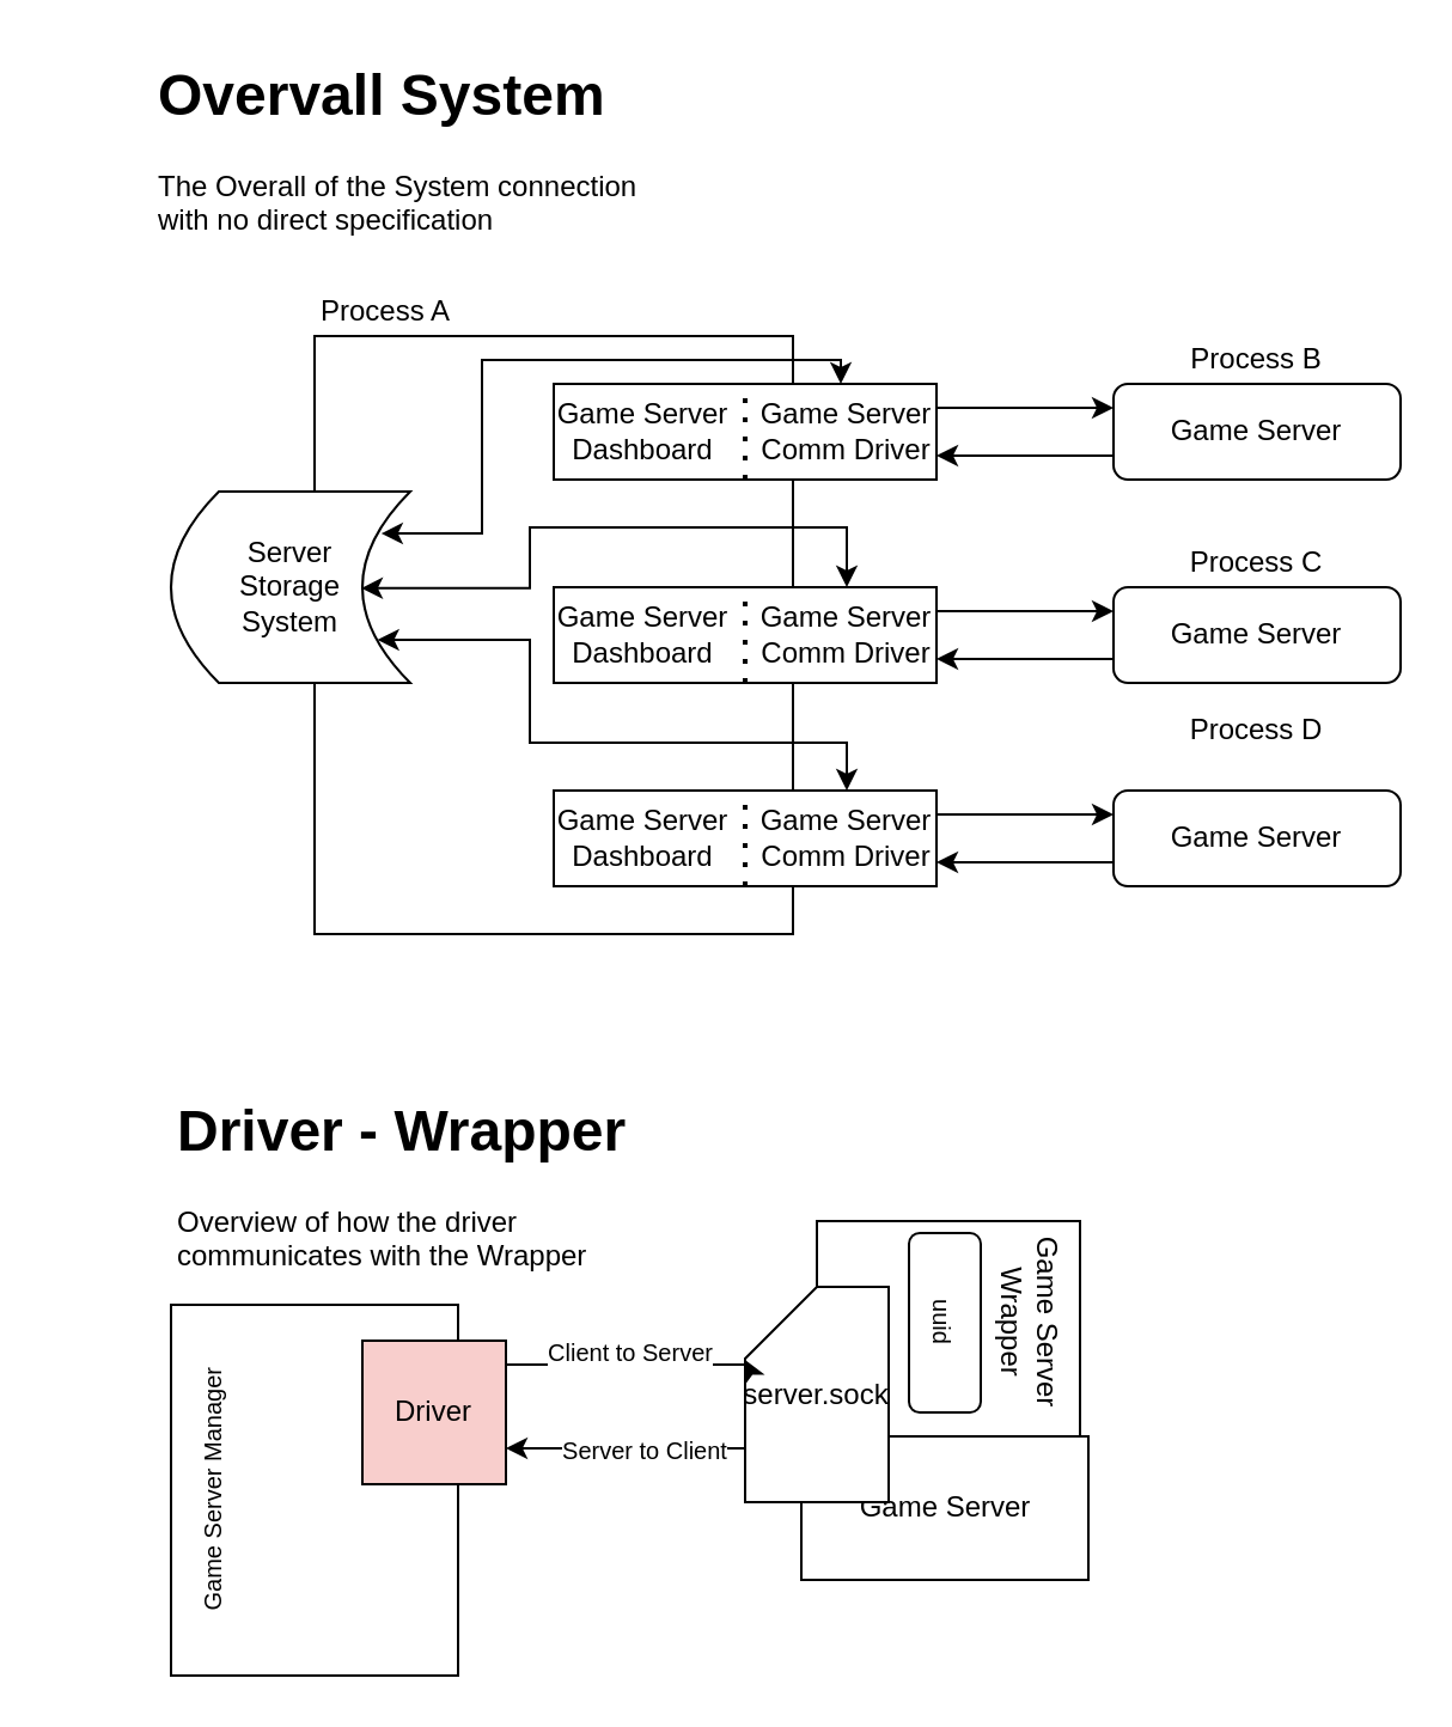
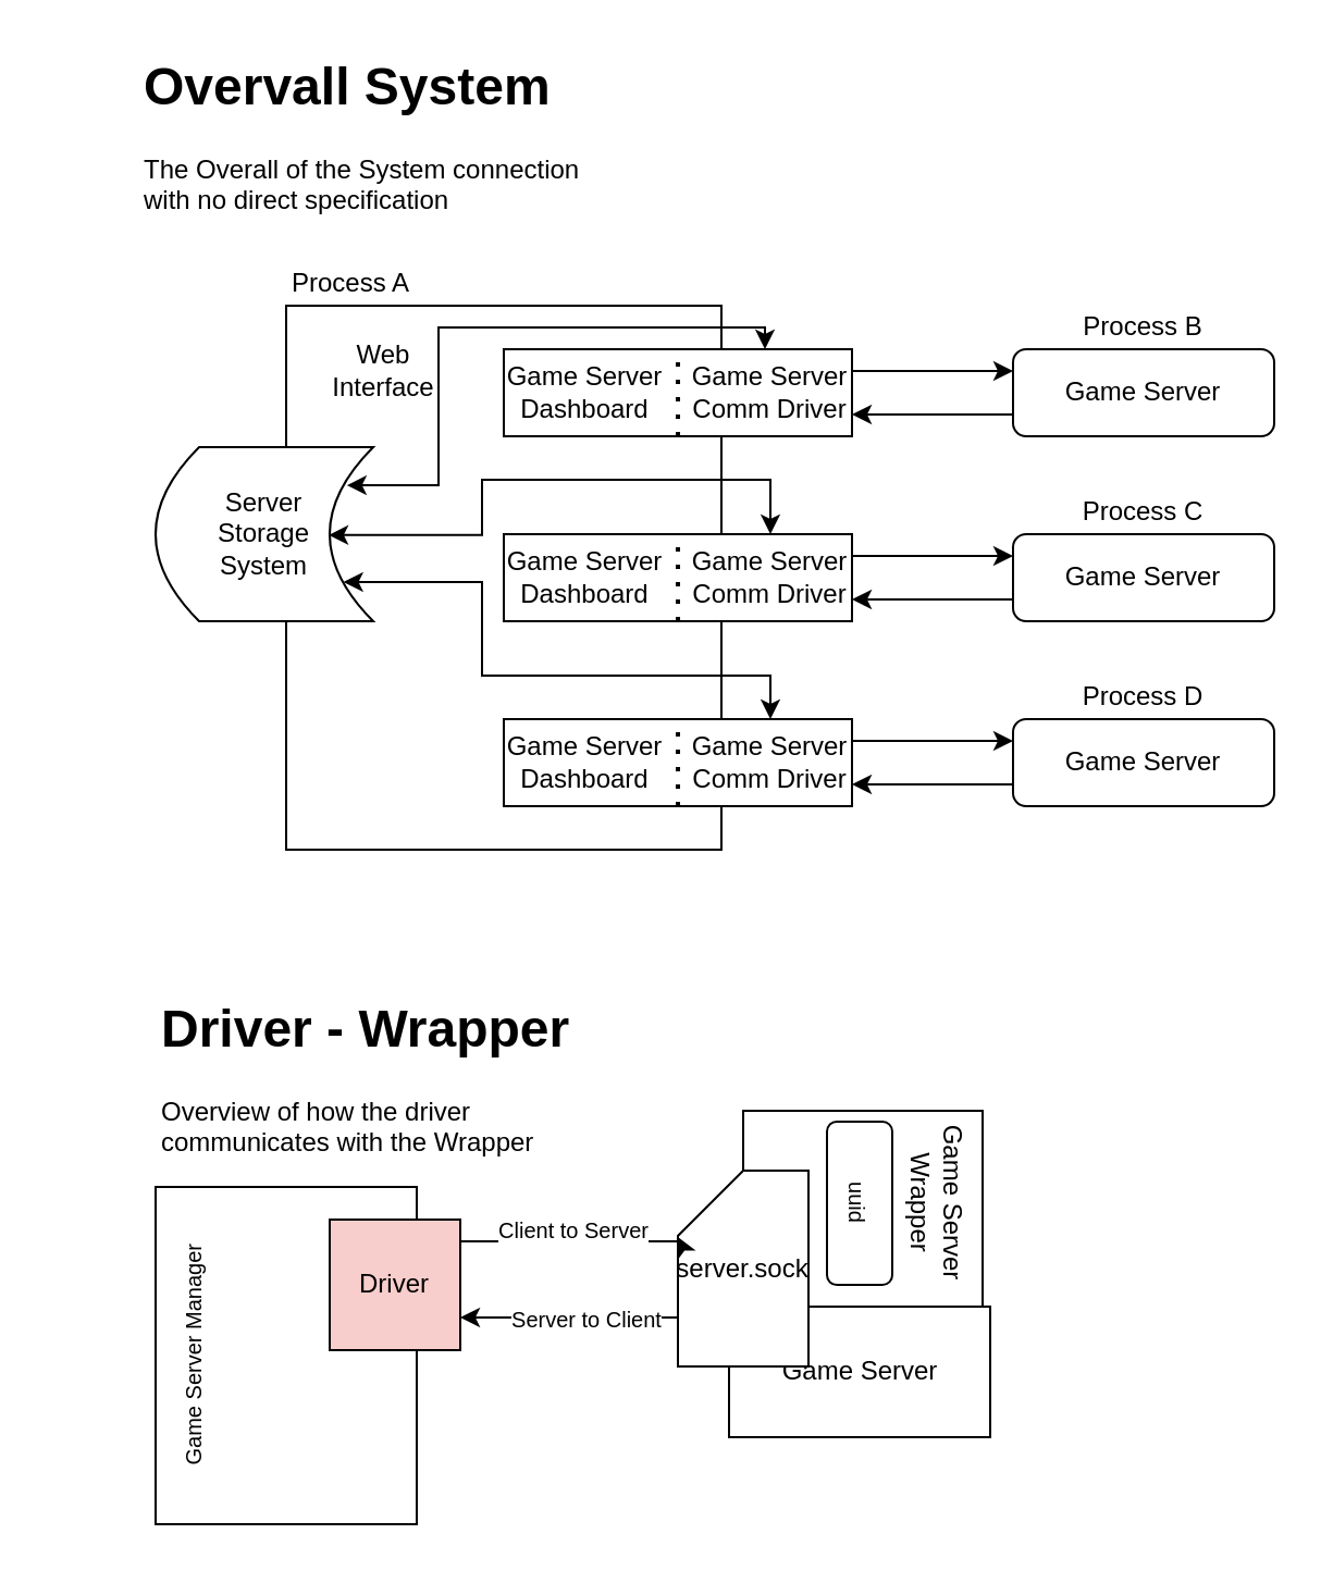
  <mxCell id="0" />
  <mxCell id="1" parent="0" />
  <mxCell id="2" value="" style="rounded=0;whiteSpace=wrap;html=1;" parent="1" vertex="1"><mxGeometry x="341" y="510" width="110" height="117.5" as="geometry" /></mxCell>
  <mxCell id="3" value="Game Server" style="rounded=0;whiteSpace=wrap;html=1;" parent="1" vertex="1"><mxGeometry x="334.5" y="600" width="120" height="60" as="geometry" /></mxCell>
  <mxCell id="4" value="" style="rounded=0;whiteSpace=wrap;html=1;" parent="1" vertex="1"><mxGeometry x="131" y="140" width="200" height="250" as="geometry" /></mxCell>
+ <mxCell id="5" value="Web Interface" style="text;html=1;strokeColor=none;fillColor=none;align=center;verticalAlign=middle;whiteSpace=wrap;rounded=0;" parent="1" vertex="1"><mxGeometry x="141" y="150" width="70" height="40" as="geometry" /></mxCell>
  <mxCell id="6" style="edgeStyle=orthogonalEdgeStyle;rounded=0;orthogonalLoop=1;jettySize=auto;html=1;entryX=0.75;entryY=0;entryDx=0;entryDy=0;startArrow=classic;startFill=1;exitX=0.879;exitY=0.219;exitDx=0;exitDy=0;exitPerimeter=0;" parent="1" source="7" target="14" edge="1"><mxGeometry relative="1" as="geometry"><Array as="points"><mxPoint x="201" y="222" /><mxPoint x="201" y="150" /><mxPoint x="351" y="150" /></Array></mxGeometry></mxCell>
  <mxCell id="7" value="Server&lt;br&gt;Storage&lt;br&gt;System" style="shape=dataStorage;whiteSpace=wrap;html=1;fixedSize=1;" parent="1" vertex="1"><mxGeometry x="71" y="205" width="100" height="80" as="geometry" /></mxCell>
  <mxCell id="8" style="edgeStyle=orthogonalEdgeStyle;rounded=0;orthogonalLoop=1;jettySize=auto;html=1;exitX=0;exitY=0.75;exitDx=0;exitDy=0;entryX=1;entryY=0.75;entryDx=0;entryDy=0;startArrow=none;startFill=0;" parent="1" source="9" target="16" edge="1"><mxGeometry relative="1" as="geometry" /></mxCell>
  <mxCell id="9" value="Game Server" style="rounded=1;whiteSpace=wrap;html=1;" parent="1" vertex="1"><mxGeometry x="465" y="160" width="120" height="40" as="geometry" /></mxCell>
  <mxCell id="10" style="edgeStyle=orthogonalEdgeStyle;rounded=0;orthogonalLoop=1;jettySize=auto;html=1;exitX=1;exitY=0.25;exitDx=0;exitDy=0;entryX=0;entryY=0.25;entryDx=0;entryDy=0;startArrow=none;startFill=0;" parent="1" source="16" target="9" edge="1"><mxGeometry relative="1" as="geometry" /></mxCell>
  <mxCell id="11" value="" style="group;container=1;" parent="1" vertex="1" connectable="0"><mxGeometry x="231" y="160" width="160" height="40" as="geometry" /></mxCell>
  <mxCell id="12" value="" style="group" parent="11" vertex="1" connectable="0"><mxGeometry width="160" height="40" as="geometry" /></mxCell>
  <mxCell id="13" value="" style="group" parent="12" vertex="1" connectable="0"><mxGeometry width="160" height="40" as="geometry" /></mxCell>
  <mxCell id="14" value="" style="rounded=0;whiteSpace=wrap;html=1;" parent="13" vertex="1"><mxGeometry width="160" height="40" as="geometry" /></mxCell>
  <mxCell id="15" value="" style="endArrow=none;dashed=1;html=1;dashPattern=1 3;strokeWidth=2;entryX=0.5;entryY=0;entryDx=0;entryDy=0;exitX=0.5;exitY=1;exitDx=0;exitDy=0;" parent="13" source="14" target="14" edge="1"><mxGeometry width="50" height="50" relative="1" as="geometry"><mxPoint x="30" y="80" as="sourcePoint" /><mxPoint x="80" y="30" as="targetPoint" /></mxGeometry></mxCell>
  <mxCell id="16" value="Game Server&lt;br&gt;Comm Driver&lt;span style=&quot;color: rgba(0 , 0 , 0 , 0) ; font-family: monospace ; font-size: 0px&quot;&gt;%3CmxGraphModel%3E%3Croot%3E%3CmxCell%20id%3D%220%22%2F%3E%3CmxCell%20id%3D%221%22%20parent%3D%220%22%2F%3E%3CmxCell%20id%3D%222%22%20value%3D%22Game%20Server%26lt%3Bbr%26gt%3BDashboard%22%20style%3D%22text%3Bhtml%3D1%3BstrokeColor%3Dnone%3BfillColor%3Dnone%3Balign%3Dcenter%3BverticalAlign%3Dmiddle%3BwhiteSpace%3Dwrap%3Brounded%3D0%3B%22%20vertex%3D%221%22%20parent%3D%221%22%3E%3CmxGeometry%20x%3D%22120%22%20y%3D%22460%22%20width%3D%2275%22%20height%3D%2240%22%20as%3D%22geometry%22%2F%3E%3C%2FmxCell%3E%3C%2Froot%3E%3C%2FmxGraphModel%3E&lt;/span&gt;" style="text;html=1;strokeColor=none;fillColor=none;align=center;verticalAlign=middle;whiteSpace=wrap;rounded=0;" parent="13" vertex="1"><mxGeometry x="85" width="75" height="40" as="geometry" /></mxCell>
  <mxCell id="17" value="Game Server&lt;br&gt;Dashboard" style="text;html=1;strokeColor=none;fillColor=none;align=center;verticalAlign=middle;whiteSpace=wrap;rounded=0;" parent="13" vertex="1"><mxGeometry width="75" height="40" as="geometry" /></mxCell>
  <mxCell id="18" style="edgeStyle=orthogonalEdgeStyle;rounded=0;orthogonalLoop=1;jettySize=auto;html=1;exitX=0;exitY=0.75;exitDx=0;exitDy=0;entryX=1;entryY=0.75;entryDx=0;entryDy=0;startArrow=none;startFill=0;" parent="1" source="19" target="26" edge="1"><mxGeometry relative="1" as="geometry" /></mxCell>
  <mxCell id="19" value="Game Server" style="rounded=1;whiteSpace=wrap;html=1;" parent="1" vertex="1"><mxGeometry x="465" y="245" width="120" height="40" as="geometry" /></mxCell>
  <mxCell id="20" style="edgeStyle=orthogonalEdgeStyle;rounded=0;orthogonalLoop=1;jettySize=auto;html=1;exitX=1;exitY=0.25;exitDx=0;exitDy=0;entryX=0;entryY=0.25;entryDx=0;entryDy=0;startArrow=none;startFill=0;" parent="1" source="26" target="19" edge="1"><mxGeometry relative="1" as="geometry" /></mxCell>
  <mxCell id="21" value="" style="group;container=1;" parent="1" vertex="1" connectable="0"><mxGeometry x="231" y="245" width="160" height="40" as="geometry" /></mxCell>
  <mxCell id="22" value="" style="group" parent="21" vertex="1" connectable="0"><mxGeometry width="160" height="40" as="geometry" /></mxCell>
  <mxCell id="23" value="" style="group" parent="22" vertex="1" connectable="0"><mxGeometry width="160" height="40" as="geometry" /></mxCell>
  <mxCell id="24" value="" style="rounded=0;whiteSpace=wrap;html=1;" parent="23" vertex="1"><mxGeometry width="160" height="40" as="geometry" /></mxCell>
  <mxCell id="25" value="" style="endArrow=none;dashed=1;html=1;dashPattern=1 3;strokeWidth=2;entryX=0.5;entryY=0;entryDx=0;entryDy=0;exitX=0.5;exitY=1;exitDx=0;exitDy=0;" parent="23" source="24" target="24" edge="1"><mxGeometry width="50" height="50" relative="1" as="geometry"><mxPoint x="30" y="80" as="sourcePoint" /><mxPoint x="80" y="30" as="targetPoint" /></mxGeometry></mxCell>
  <mxCell id="26" value="Game Server&lt;br&gt;Comm Driver&lt;span style=&quot;color: rgba(0 , 0 , 0 , 0) ; font-family: monospace ; font-size: 0px&quot;&gt;%3CmxGraphModel%3E%3Croot%3E%3CmxCell%20id%3D%220%22%2F%3E%3CmxCell%20id%3D%221%22%20parent%3D%220%22%2F%3E%3CmxCell%20id%3D%222%22%20value%3D%22Game%20Server%26lt%3Bbr%26gt%3BDashboard%22%20style%3D%22text%3Bhtml%3D1%3BstrokeColor%3Dnone%3BfillColor%3Dnone%3Balign%3Dcenter%3BverticalAlign%3Dmiddle%3BwhiteSpace%3Dwrap%3Brounded%3D0%3B%22%20vertex%3D%221%22%20parent%3D%221%22%3E%3CmxGeometry%20x%3D%22120%22%20y%3D%22460%22%20width%3D%2275%22%20height%3D%2240%22%20as%3D%22geometry%22%2F%3E%3C%2FmxCell%3E%3C%2Froot%3E%3C%2FmxGraphModel%3E&lt;/span&gt;" style="text;html=1;strokeColor=none;fillColor=none;align=center;verticalAlign=middle;whiteSpace=wrap;rounded=0;" parent="23" vertex="1"><mxGeometry x="85" width="75" height="40" as="geometry" /></mxCell>
  <mxCell id="27" value="Game Server&lt;br&gt;Dashboard" style="text;html=1;strokeColor=none;fillColor=none;align=center;verticalAlign=middle;whiteSpace=wrap;rounded=0;" parent="23" vertex="1"><mxGeometry width="75" height="40" as="geometry" /></mxCell>
  <mxCell id="28" style="edgeStyle=orthogonalEdgeStyle;rounded=0;orthogonalLoop=1;jettySize=auto;html=1;exitX=0;exitY=0.75;exitDx=0;exitDy=0;entryX=1;entryY=0.75;entryDx=0;entryDy=0;startArrow=none;startFill=0;" parent="1" source="29" target="36" edge="1"><mxGeometry relative="1" as="geometry" /></mxCell>
  <mxCell id="29" value="Game Server" style="rounded=1;whiteSpace=wrap;html=1;" parent="1" vertex="1"><mxGeometry x="465" y="330" width="120" height="40" as="geometry" /></mxCell>
  <mxCell id="30" style="edgeStyle=orthogonalEdgeStyle;rounded=0;orthogonalLoop=1;jettySize=auto;html=1;exitX=1;exitY=0.25;exitDx=0;exitDy=0;entryX=0;entryY=0.25;entryDx=0;entryDy=0;startArrow=none;startFill=0;" parent="1" source="36" target="29" edge="1"><mxGeometry relative="1" as="geometry" /></mxCell>
  <mxCell id="31" value="" style="group;container=1;" parent="1" vertex="1" connectable="0"><mxGeometry x="231" y="330" width="160" height="40" as="geometry" /></mxCell>
  <mxCell id="32" value="" style="group" parent="31" vertex="1" connectable="0"><mxGeometry width="160" height="40" as="geometry" /></mxCell>
  <mxCell id="33" value="" style="group" parent="32" vertex="1" connectable="0"><mxGeometry width="160" height="40" as="geometry" /></mxCell>
  <mxCell id="34" value="" style="rounded=0;whiteSpace=wrap;html=1;" parent="33" vertex="1"><mxGeometry width="160" height="40" as="geometry" /></mxCell>
  <mxCell id="35" value="" style="endArrow=none;dashed=1;html=1;dashPattern=1 3;strokeWidth=2;entryX=0.5;entryY=0;entryDx=0;entryDy=0;exitX=0.5;exitY=1;exitDx=0;exitDy=0;" parent="33" source="34" target="34" edge="1"><mxGeometry width="50" height="50" relative="1" as="geometry"><mxPoint x="30" y="80" as="sourcePoint" /><mxPoint x="80" y="30" as="targetPoint" /></mxGeometry></mxCell>
  <mxCell id="36" value="Game Server&lt;br&gt;Comm Driver&lt;span style=&quot;color: rgba(0 , 0 , 0 , 0) ; font-family: monospace ; font-size: 0px&quot;&gt;%3CmxGraphModel%3E%3Croot%3E%3CmxCell%20id%3D%220%22%2F%3E%3CmxCell%20id%3D%221%22%20parent%3D%220%22%2F%3E%3CmxCell%20id%3D%222%22%20value%3D%22Game%20Server%26lt%3Bbr%26gt%3BDashboard%22%20style%3D%22text%3Bhtml%3D1%3BstrokeColor%3Dnone%3BfillColor%3Dnone%3Balign%3Dcenter%3BverticalAlign%3Dmiddle%3BwhiteSpace%3Dwrap%3Brounded%3D0%3B%22%20vertex%3D%221%22%20parent%3D%221%22%3E%3CmxGeometry%20x%3D%22120%22%20y%3D%22460%22%20width%3D%2275%22%20height%3D%2240%22%20as%3D%22geometry%22%2F%3E%3C%2FmxCell%3E%3C%2Froot%3E%3C%2FmxGraphModel%3E&lt;/span&gt;" style="text;html=1;strokeColor=none;fillColor=none;align=center;verticalAlign=middle;whiteSpace=wrap;rounded=0;" parent="33" vertex="1"><mxGeometry x="85" width="75" height="40" as="geometry" /></mxCell>
  <mxCell id="37" value="Game Server&lt;br&gt;Dashboard" style="text;html=1;strokeColor=none;fillColor=none;align=center;verticalAlign=middle;whiteSpace=wrap;rounded=0;" parent="33" vertex="1"><mxGeometry width="75" height="40" as="geometry" /></mxCell>
  <mxCell id="38" style="edgeStyle=orthogonalEdgeStyle;rounded=0;orthogonalLoop=1;jettySize=auto;html=1;exitX=0.5;exitY=0;exitDx=0;exitDy=0;startArrow=classic;startFill=1;entryX=0.795;entryY=0.505;entryDx=0;entryDy=0;entryPerimeter=0;" parent="1" source="26" target="7" edge="1"><mxGeometry relative="1" as="geometry"><Array as="points"><mxPoint x="353" y="220" /><mxPoint x="221" y="220" /><mxPoint x="221" y="245" /></Array></mxGeometry></mxCell>
  <mxCell id="39" style="edgeStyle=orthogonalEdgeStyle;rounded=0;orthogonalLoop=1;jettySize=auto;html=1;exitX=0.5;exitY=0;exitDx=0;exitDy=0;startArrow=classic;startFill=1;entryX=0.863;entryY=0.775;entryDx=0;entryDy=0;entryPerimeter=0;" parent="1" source="36" target="7" edge="1"><mxGeometry relative="1" as="geometry"><Array as="points"><mxPoint x="354" y="310" /><mxPoint x="221" y="310" /><mxPoint x="221" y="267" /></Array></mxGeometry></mxCell>
  <mxCell id="40" value="Process A" style="text;html=1;strokeColor=none;fillColor=none;align=center;verticalAlign=middle;whiteSpace=wrap;rounded=0;" parent="1" vertex="1"><mxGeometry x="131" y="120" width="60" height="20" as="geometry" /></mxCell>
  <mxCell id="41" value="Process B" style="text;html=1;strokeColor=none;fillColor=none;align=center;verticalAlign=middle;whiteSpace=wrap;rounded=0;" parent="1" vertex="1"><mxGeometry x="495" y="140" width="60" height="20" as="geometry" /></mxCell>
  <mxCell id="42" value="Process C" style="text;html=1;strokeColor=none;fillColor=none;align=center;verticalAlign=middle;whiteSpace=wrap;rounded=0;" parent="1" vertex="1"><mxGeometry x="495" y="225" width="60" height="20" as="geometry" /></mxCell>
- <mxCell id="43" value="Process D" style="text;html=1;strokeColor=none;fillColor=none;align=center;verticalAlign=middle;whiteSpace=wrap;rounded=0;" parent="1" vertex="1"><mxGeometry x="495" y="295" width="60" height="20" as="geometry" /></mxCell>
+ <mxCell id="43" value="Process D" style="text;html=1;strokeColor=none;fillColor=none;align=center;verticalAlign=middle;whiteSpace=wrap;rounded=0;" parent="1" vertex="1"><mxGeometry x="495" y="310" width="60" height="20" as="geometry" /></mxCell>
  <mxCell id="44" style="edgeStyle=orthogonalEdgeStyle;rounded=0;orthogonalLoop=1;jettySize=auto;html=1;entryX=1;entryY=0.75;entryDx=0;entryDy=0;startArrow=none;startFill=0;" parent="1" source="46" target="51" edge="1"><mxGeometry relative="1" as="geometry"><Array as="points"><mxPoint x="271" y="605" /><mxPoint x="271" y="605" /></Array></mxGeometry></mxCell>
  <mxCell id="45" value="Server to Client" style="edgeLabel;html=1;align=center;verticalAlign=middle;resizable=0;points=[];fontSize=10;" parent="44" vertex="1" connectable="0"><mxGeometry x="-0.133" relative="1" as="geometry"><mxPoint as="offset" /></mxGeometry></mxCell>
  <mxCell id="46" value="server.sock" style="shape=card;whiteSpace=wrap;html=1;" parent="1" vertex="1"><mxGeometry x="311" y="537.5" width="60" height="90" as="geometry" /></mxCell>
  <mxCell id="47" value="Game Server Wrapper" style="text;html=1;strokeColor=none;fillColor=none;align=center;verticalAlign=middle;whiteSpace=wrap;rounded=0;rotation=90;" parent="1" vertex="1"><mxGeometry x="391" y="537.5" width="80" height="30" as="geometry" /></mxCell>
  <mxCell id="48" value="" style="rounded=0;whiteSpace=wrap;html=1;" parent="1" vertex="1"><mxGeometry x="71" y="545" width="120" height="155" as="geometry" /></mxCell>
  <mxCell id="49" style="edgeStyle=orthogonalEdgeStyle;rounded=0;orthogonalLoop=1;jettySize=auto;html=1;startArrow=none;startFill=0;" parent="1" source="51" edge="1"><mxGeometry relative="1" as="geometry"><Array as="points"><mxPoint x="312" y="570" /><mxPoint x="312" y="568" /></Array><mxPoint x="311" y="568" as="targetPoint" /></mxGeometry></mxCell>
  <mxCell id="50" value="Client to Server" style="edgeLabel;html=1;align=center;verticalAlign=middle;resizable=0;points=[];fontSize=10;" parent="49" vertex="1" connectable="0"><mxGeometry x="0.165" y="-2" relative="1" as="geometry"><mxPoint x="-8.8" y="-7.02" as="offset" /></mxGeometry></mxCell>
  <mxCell id="51" value="Driver" style="rounded=0;whiteSpace=wrap;html=1;fillColor=#f8cecc;" parent="1" vertex="1"><mxGeometry x="151" y="560" width="60" height="60" as="geometry" /></mxCell>
  <mxCell id="52" value="&lt;h1&gt;Overvall System&lt;/h1&gt;&lt;p&gt;The Overall of the System connection with no direct specification&lt;/p&gt;" style="text;html=1;strokeColor=none;fillColor=none;spacing=5;spacingTop=-20;whiteSpace=wrap;overflow=hidden;rounded=0;" parent="1" vertex="1"><mxGeometry x="61" y="20" width="220" height="80" as="geometry" /></mxCell>
  <mxCell id="53" value="&lt;h1&gt;Driver - Wrapper&lt;/h1&gt;&lt;p&gt;Overview of how the driver communicates with the Wrapper&lt;/p&gt;" style="text;html=1;strokeColor=none;fillColor=none;spacing=5;spacingTop=-20;whiteSpace=wrap;overflow=hidden;rounded=0;" parent="1" vertex="1"><mxGeometry x="68.5" y="452.5" width="205" height="85" as="geometry" /></mxCell>
  <mxCell id="54" value="Game Server Manager" style="text;html=1;strokeColor=none;fillColor=none;align=center;verticalAlign=middle;whiteSpace=wrap;rounded=0;fontSize=10;direction=east;rotation=270;" parent="1" vertex="1"><mxGeometry x="20.37" y="611.88" width="136.25" height="20" as="geometry" /></mxCell>
  <mxCell id="55" value="uuid" style="rounded=1;whiteSpace=wrap;html=1;fontSize=10;rotation=90;" parent="1" vertex="1"><mxGeometry x="357" y="537.5" width="75" height="30" as="geometry" /></mxCell>
